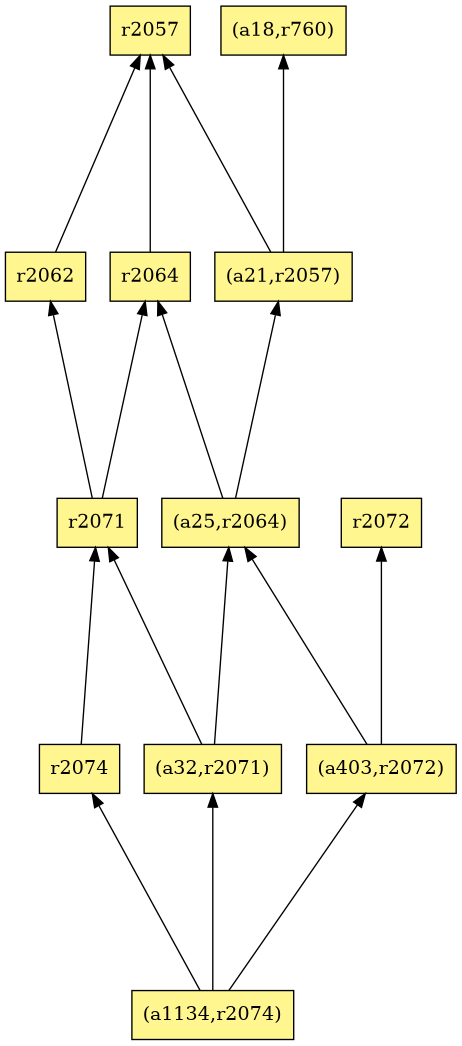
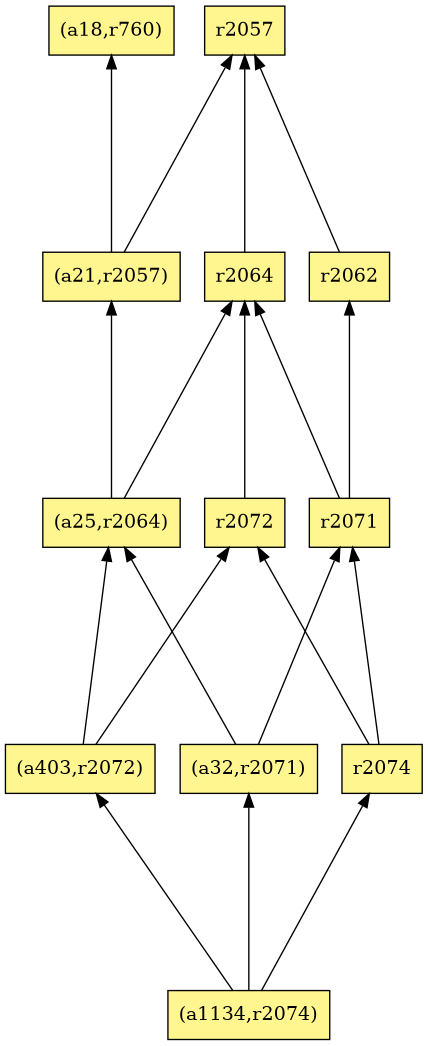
  digraph {
    rankdir=BT
    ranksep=2.0
    node [fillcolor=khaki1 shape=record style=filled]
    n1 [label="{r2072}"]
    n2 [label="{r2064}"]
    n3 [label="{r2057}"]
    n4 [label="{(a25,r2064)}"]
    n5 [label="{(a21,r2057)}"]
    n6 [label="{(a18,r760)}"]
    n7 [label="{(a32,r2071)}"]
    n8 [label="{r2071}"]
    n9 [label="{r2062}"]
    n10 [label="{(a1134,r2074)}"]
    n11 [label="{r2074}"]
    n12 [label="{(a403,r2072)}"]
+   n1 -> n2
    n2 -> n3
    n4 -> n2
    n4 -> n5
    n5 -> n3
    n5 -> n6
    n7 -> n4
    n7 -> n8
    n8 -> n2
    n8 -> n9
    n9 -> n3
    n10 -> n7
    n10 -> n11
    n10 -> n12
+   n11 -> n1
    n11 -> n8
    n12 -> n1
    n12 -> n4
  }
